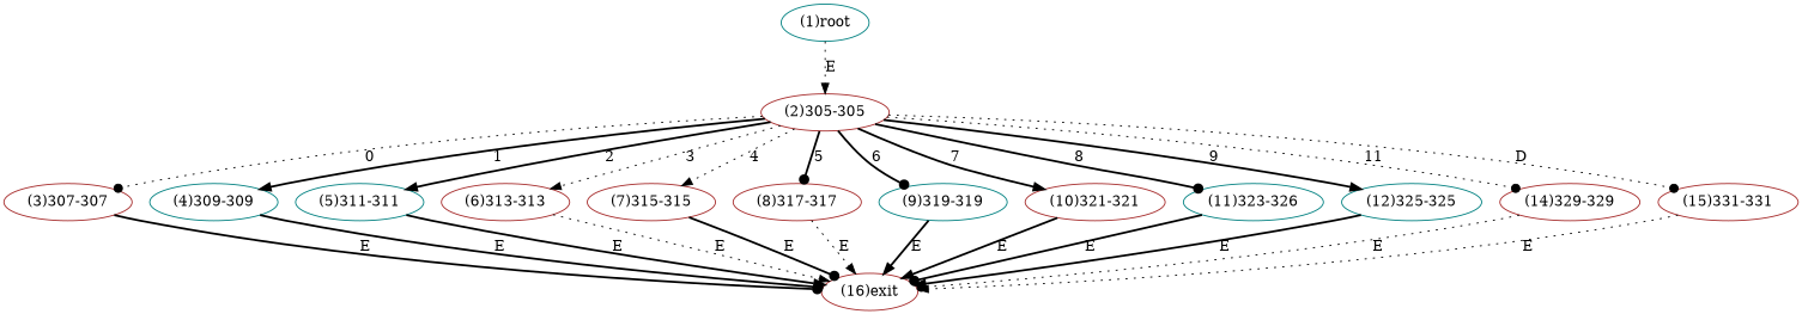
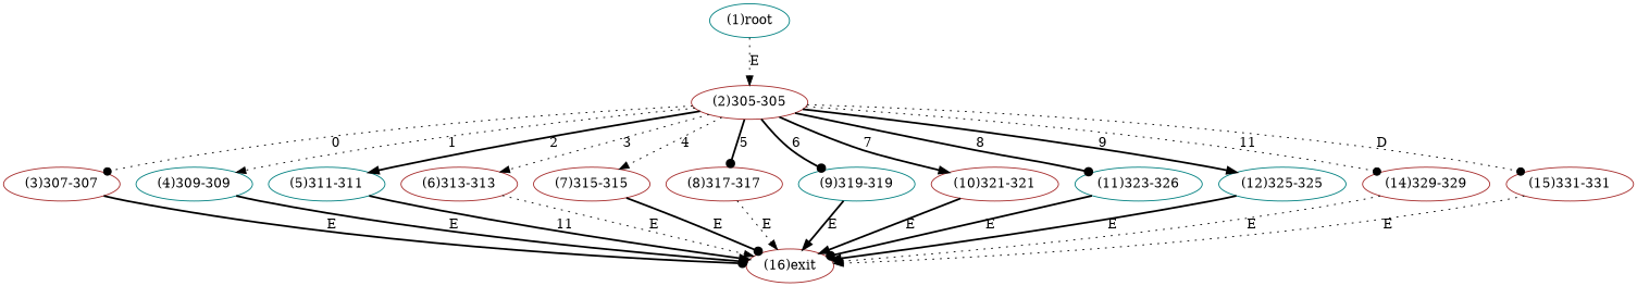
  digraph {
    node [color=brown]
    edge [arrowhead=normal style=bold]
    n1 [color=teal label="(1)root"]
    n2 [label="(2)305-305"]
    n3 [label="(3)307-307"]
    n4 [color=teal label="(4)309-309"]
    n5 [color=teal label="(5)311-311"]
    n6 [label="(6)313-313"]
    n7 [label="(7)315-315"]
    n8 [label="(8)317-317"]
    n9 [color=teal label="(9)319-319"]
    n10 [label="(10)321-321"]
    n11 [color=teal label="(11)323-326"]
    n12 [color=teal label="(12)325-325"]
    n13 [label="(14)329-329"]
    n14 [label="(15)331-331"]
    n15 [label="(16)exit"]
    n1 -> n2 [label=E style=dotted]
    n2 -> n3 [arrowhead=dot label=0 style=dotted]
-   n2 -> n4 [label=1]
+   n2 -> n4 [label=1 style=dotted]
    n2 -> n5 [label=2]
    n2 -> n6 [label=3 style=dotted]
    n2 -> n7 [label=4 style=dotted]
    n2 -> n8 [arrowhead=dot label=5]
    n2 -> n9 [arrowhead=dot label=6]
    n2 -> n10 [label=7]
    n2 -> n11 [arrowhead=dot label=8]
    n2 -> n12 [label=9]
    n2 -> n13 [arrowhead=dot label=11 style=dotted]
    n2 -> n14 [arrowhead=dot label=D style=dotted]
    n3 -> n15 [arrowhead=dot label=E]
    n4 -> n15 [arrowhead=dot label=E]
-   n5 -> n15 [label=E]
+   n5 -> n15 [label=11]
    n6 -> n15 [label=E style=dotted]
    n7 -> n15 [arrowhead=dot label=E]
    n8 -> n15 [label=E style=dotted]
    n9 -> n15 [label=E]
    n10 -> n15 [label=E]
    n11 -> n15 [arrowhead=dot label=E]
    n12 -> n15 [label=E]
-   n13 -> n15 [arrowhead=dot label=E style=dotted]
+   n13 -> n15 [label=E style=dotted]
    n14 -> n15 [label=E style=dotted]
  }
